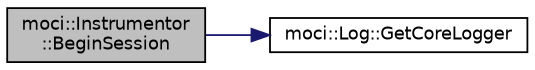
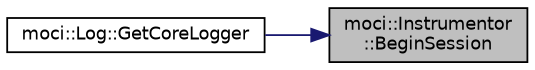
  digraph {
    rankdir=LR
    node [color=black fontname=Helvetica fontsize=10 shape=record style=filled]
    n1 [fillcolor=grey75 fontcolor=black height=0.2 label="moci::Instrumentor\l::BeginSession" width=0.4]
    n2 [fillcolor=white height=0.2 label="moci::Log::GetCoreLogger" width=0.4]
-   n1 -> n2 [color=midnightblue fontname=Helvetica fontsize=10 labelfontname=Helvetica labelfontsize=10 style=solid]
+   n2 -> n1 [color=midnightblue fontname=Helvetica fontsize=10 labelfontname=Helvetica labelfontsize=10 style=solid]
  }
